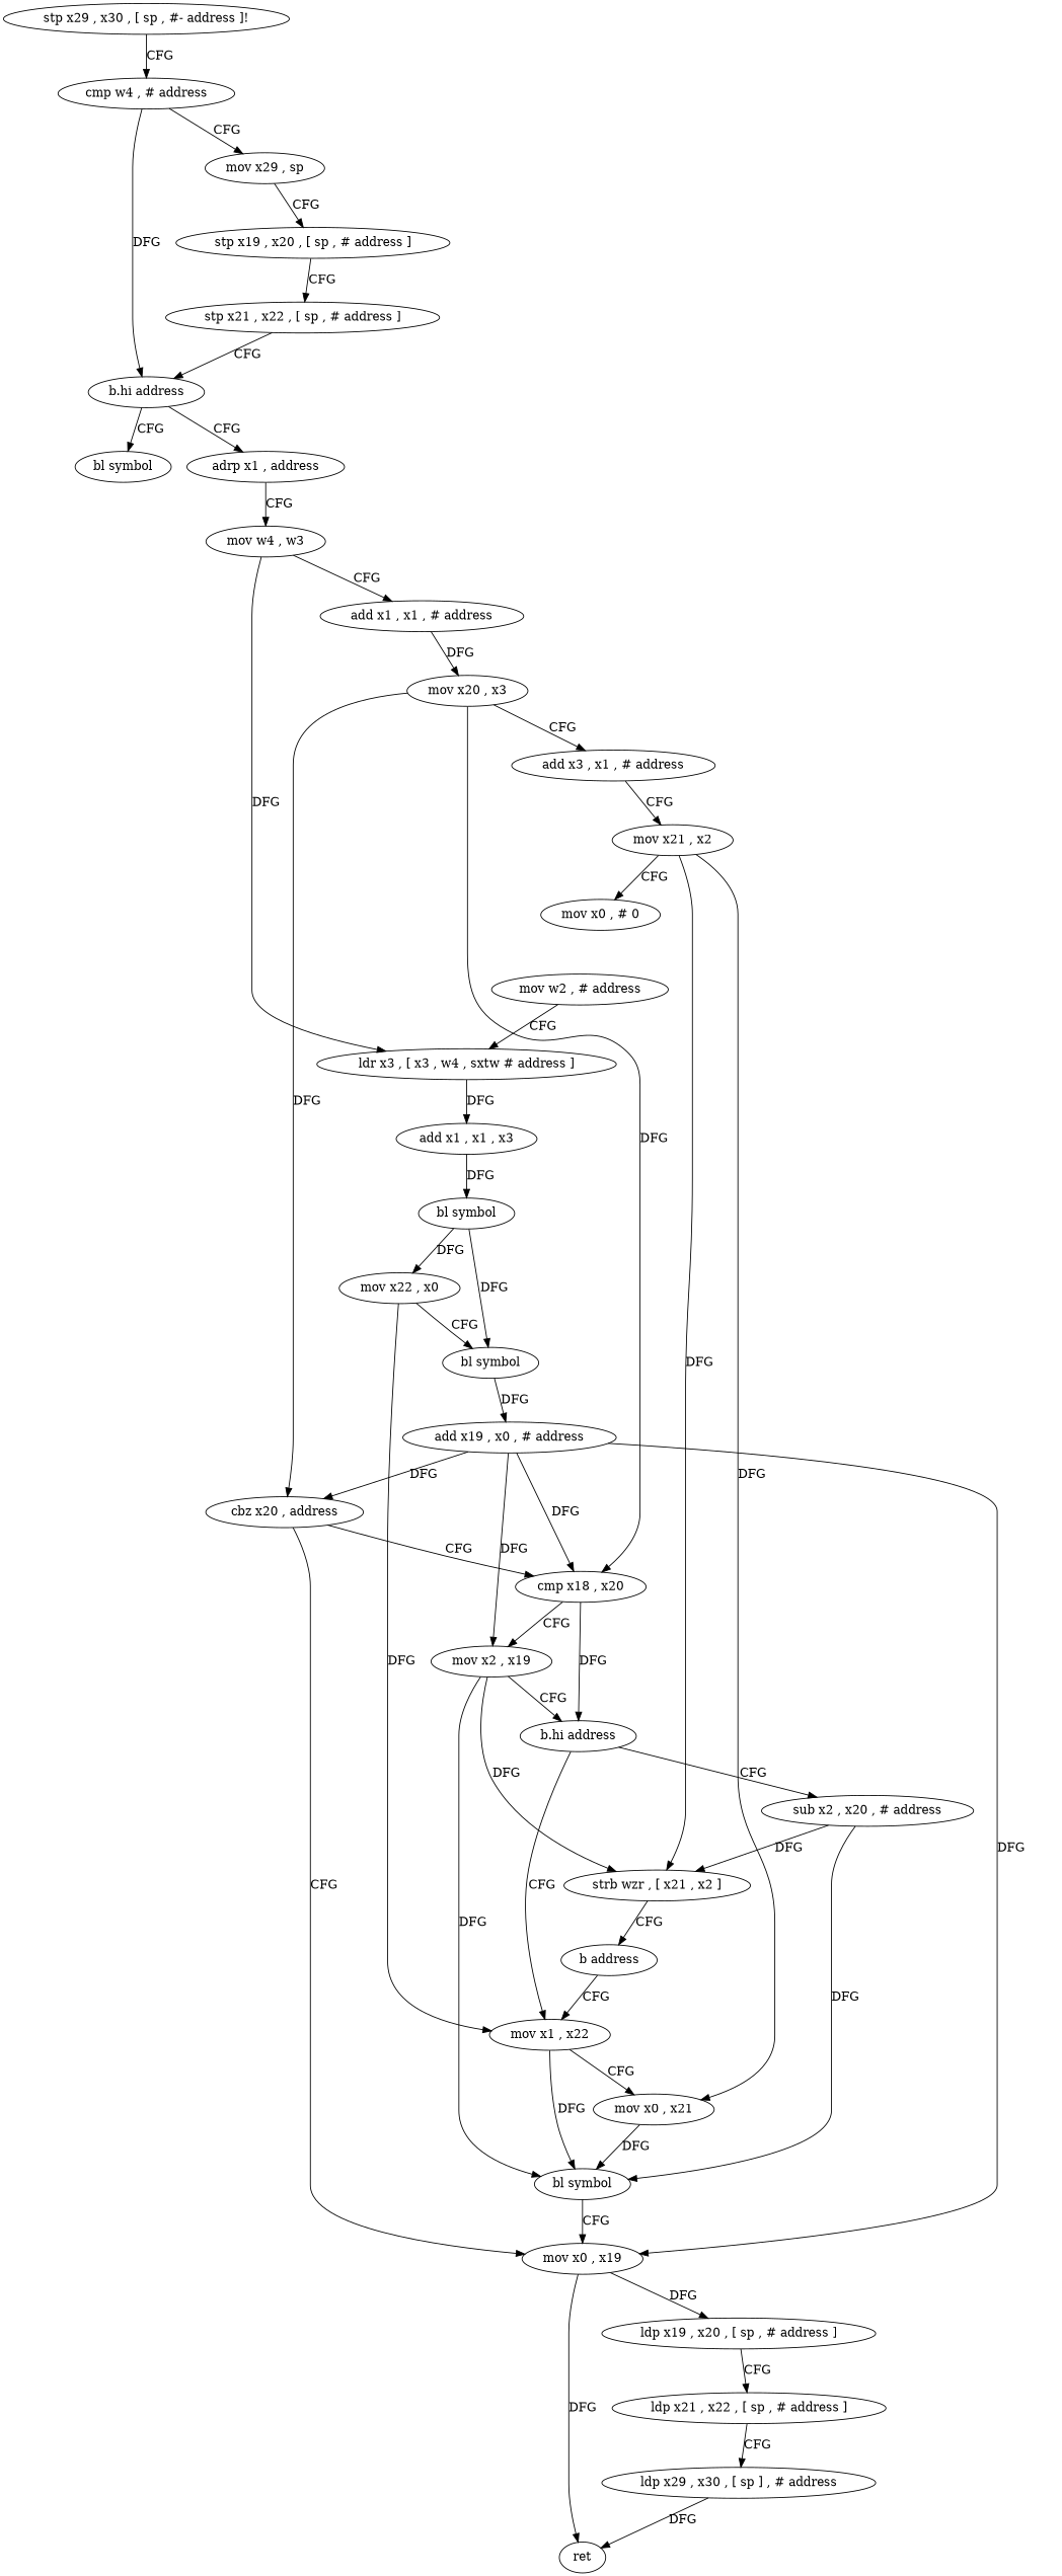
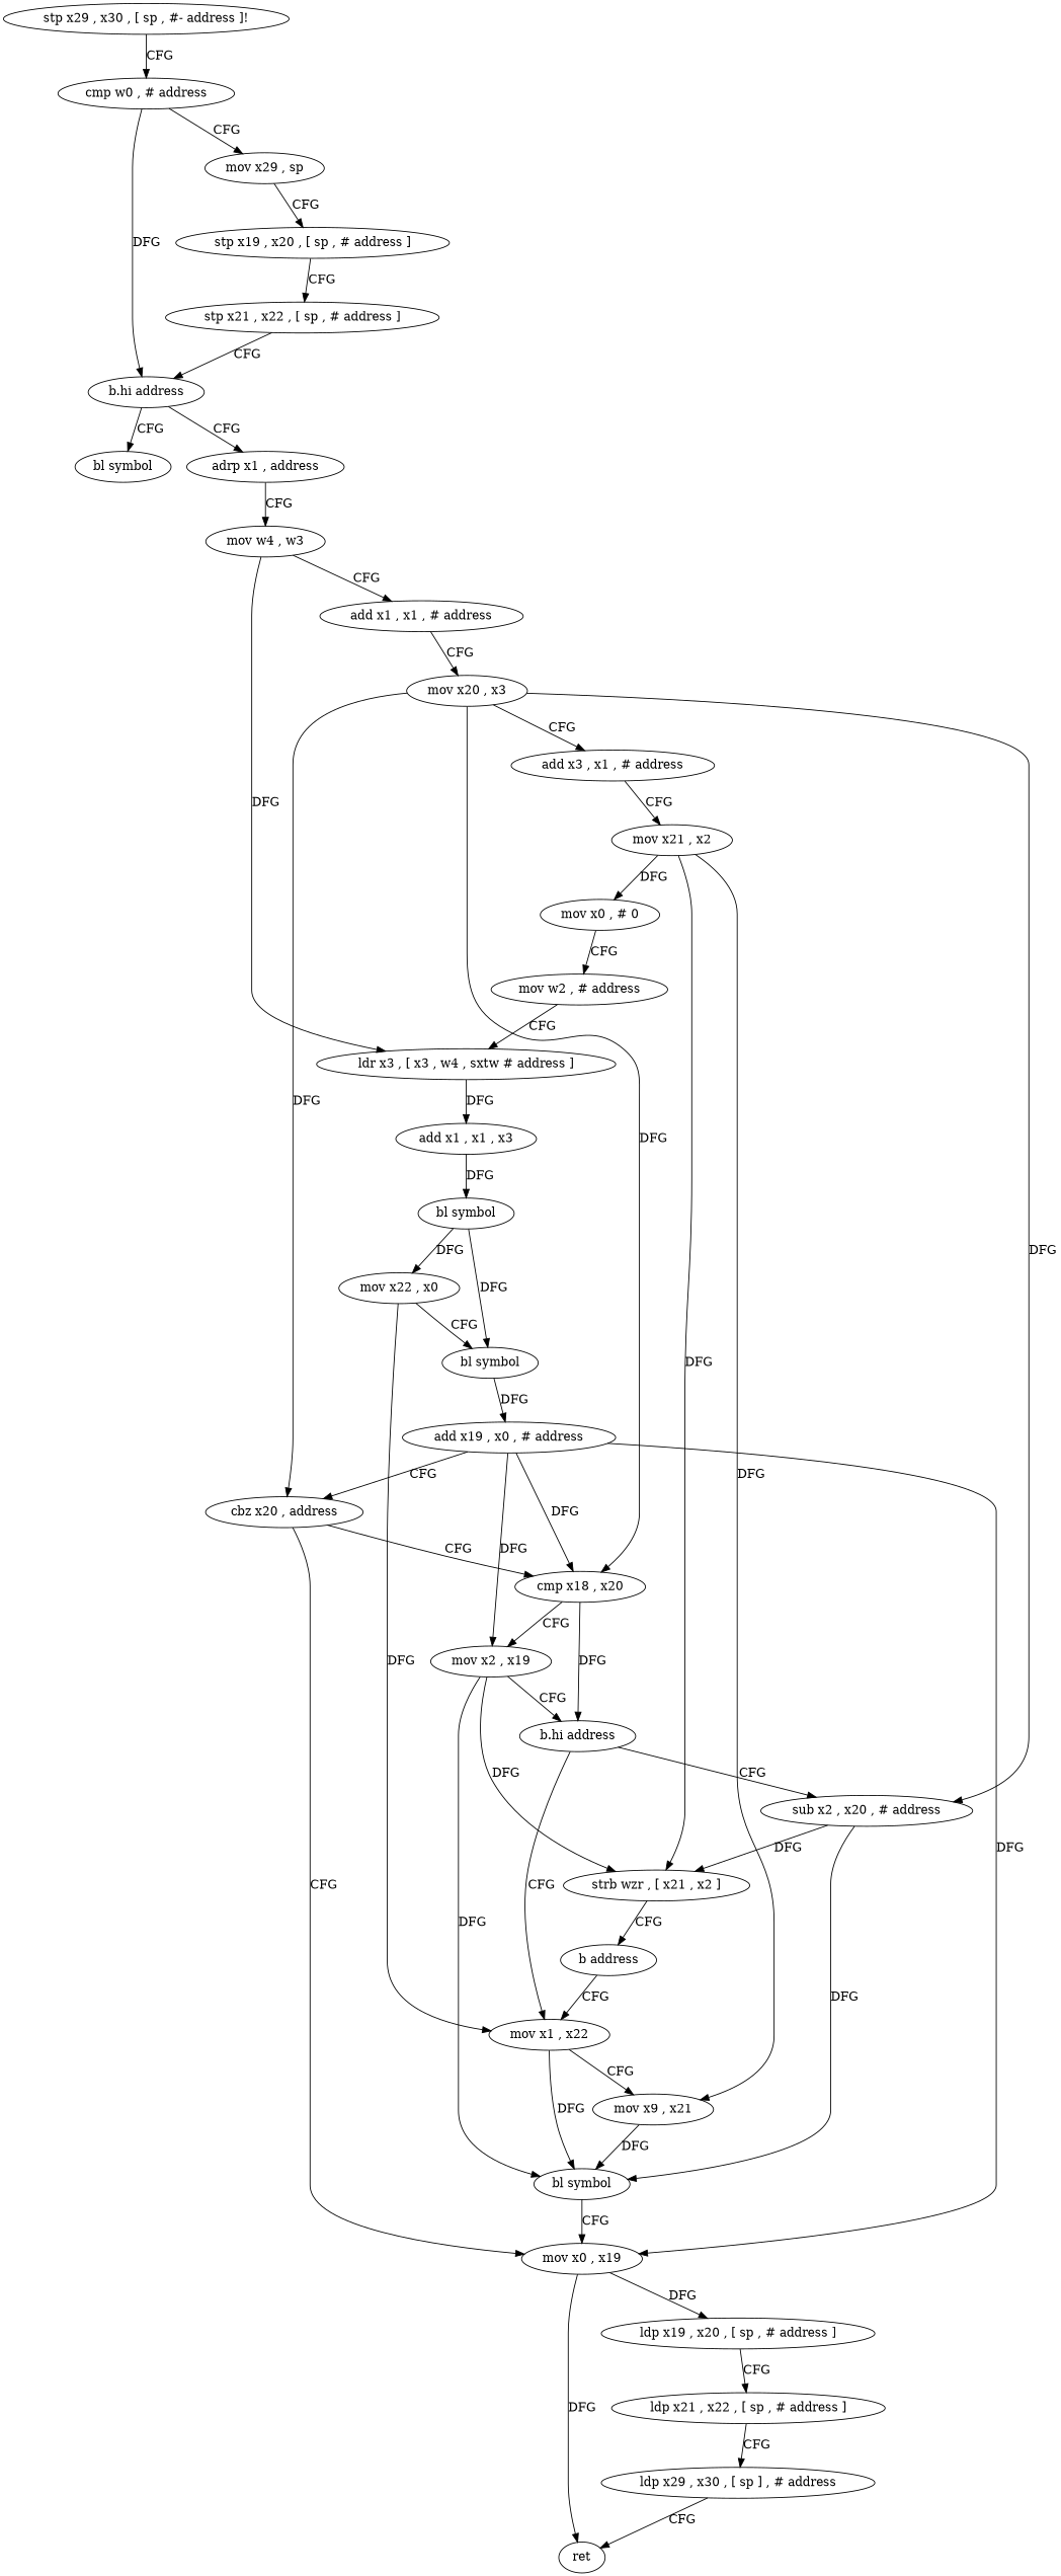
  digraph {
    n1 [label="stp x29 , x30 , [ sp , #- address ]!"]
-   n2 [label="cmp w4 , # address"]
+   n2 [label="cmp w0 , # address"]
    n3 [label="mov x29 , sp"]
    n4 [label="b.hi address"]
    n5 [label="stp x19 , x20 , [ sp , # address ]"]
    n6 [label="bl symbol"]
    n7 [label="adrp x1 , address"]
    n8 [label="stp x21 , x22 , [ sp , # address ]"]
    n9 [label="mov w4 , w3"]
    n10 [label="add x1 , x1 , # address"]
    n11 [label="ldr x3 , [ x3 , w4 , sxtw # address ]"]
    n12 [label="mov x20 , x3"]
    n13 [label="add x1 , x1 , x3"]
    n14 [label="add x3 , x1 , # address"]
    n15 [label="cbz x20 , address"]
    n16 [label="cmp x18 , x20"]
    n17 [label="sub x2 , x20 , # address"]
    n18 [label="mov x21 , x2"]
    n19 [label="mov x0 , x19"]
    n20 [label="mov x2 , x19"]
    n21 [label="b.hi address"]
    n22 [label="strb wzr , [ x21 , x2 ]"]
    n23 [label="bl symbol"]
    n24 [label="mov x0 , # 0"]
-   n25 [label="mov x0 , x21"]
+   n25 [label="mov x9 , x21"]
    n26 [label="mov w2 , # address"]
    n27 [label="b address"]
    n28 [label="bl symbol"]
    n29 [label="mov x22 , x0"]
    n30 [label="bl symbol"]
    n31 [label="mov x1 , x22"]
    n32 [label="add x19 , x0 , # address"]
    n33 [label="ldp x19 , x20 , [ sp , # address ]"]
    n34 [label=ret]
    n35 [label="ldp x21 , x22 , [ sp , # address ]"]
    n36 [label="ldp x29 , x30 , [ sp ] , # address"]
    n1 -> n2 [label=CFG]
    n2 -> n3 [label=CFG]
    n2 -> n4 [label=DFG]
    n3 -> n5 [label=CFG]
    n4 -> n6 [label=CFG]
    n4 -> n7 [label=CFG]
    n5 -> n8 [label=CFG]
    n7 -> n9 [label=CFG]
    n8 -> n4 [label=CFG]
    n9 -> n10 [label=CFG]
    n9 -> n11 [label=DFG]
-   n10 -> n12 [label=DFG]
+   n10 -> n12 [label=CFG]
    n11 -> n13 [label=DFG]
    n12 -> n14 [label=CFG]
    n12 -> n15 [label=DFG]
    n12 -> n16 [label=DFG]
+   n12 -> n17 [label=DFG]
    n13 -> n28 [label=DFG]
    n14 -> n18 [label=CFG]
    n15 -> n16 [label=CFG]
    n15 -> n19 [label=CFG]
    n16 -> n20 [label=CFG]
    n16 -> n21 [label=DFG]
    n17 -> n22 [label=DFG]
    n17 -> n23 [label=DFG]
    n18 -> n22 [label=DFG]
-   n18 -> n24 [label=CFG]
+   n18 -> n24 [label=DFG]
    n18 -> n25 [label=DFG]
    n19 -> n33 [label=DFG]
    n19 -> n34 [label=DFG]
    n20 -> n21 [label=CFG]
    n20 -> n22 [label=DFG]
    n20 -> n23 [label=DFG]
    n21 -> n17 [label=CFG]
    n21 -> n31 [label=CFG]
    n22 -> n27 [label=CFG]
    n23 -> n19 [label=CFG]
+   n24 -> n26 [label=CFG]
    n25 -> n23 [label=DFG]
    n26 -> n11 [label=CFG]
    n27 -> n31 [label=CFG]
    n28 -> n29 [label=DFG]
    n28 -> n30 [label=DFG]
    n29 -> n30 [label=CFG]
    n29 -> n31 [label=DFG]
    n30 -> n32 [label=DFG]
    n31 -> n23 [label=DFG]
    n31 -> n25 [label=CFG]
-   n32 -> n15 [label=DFG]
+   n32 -> n15 [label=CFG]
    n32 -> n16 [label=DFG]
    n32 -> n19 [label=DFG]
    n32 -> n20 [label=DFG]
    n33 -> n35 [label=CFG]
    n35 -> n36 [label=CFG]
-   n36 -> n34 [label=DFG]
+   n36 -> n34 [label=CFG]
  }
